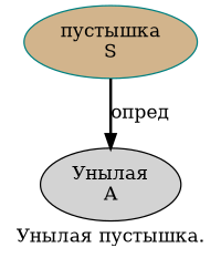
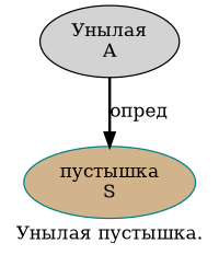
  digraph {
    label="Унылая пустышка."
    node [penwidth=1 shape=ellipse style=filled]
    n1 [fillcolor=lightgrey label="Унылая\nA" color=black]
    n2 [fillcolor=tan label="пустышка\nS" color=teal]
-   n2 -> n1 [label="опред" style=bold]
+   n1 -> n2 [label="опред" style=bold]
  }
